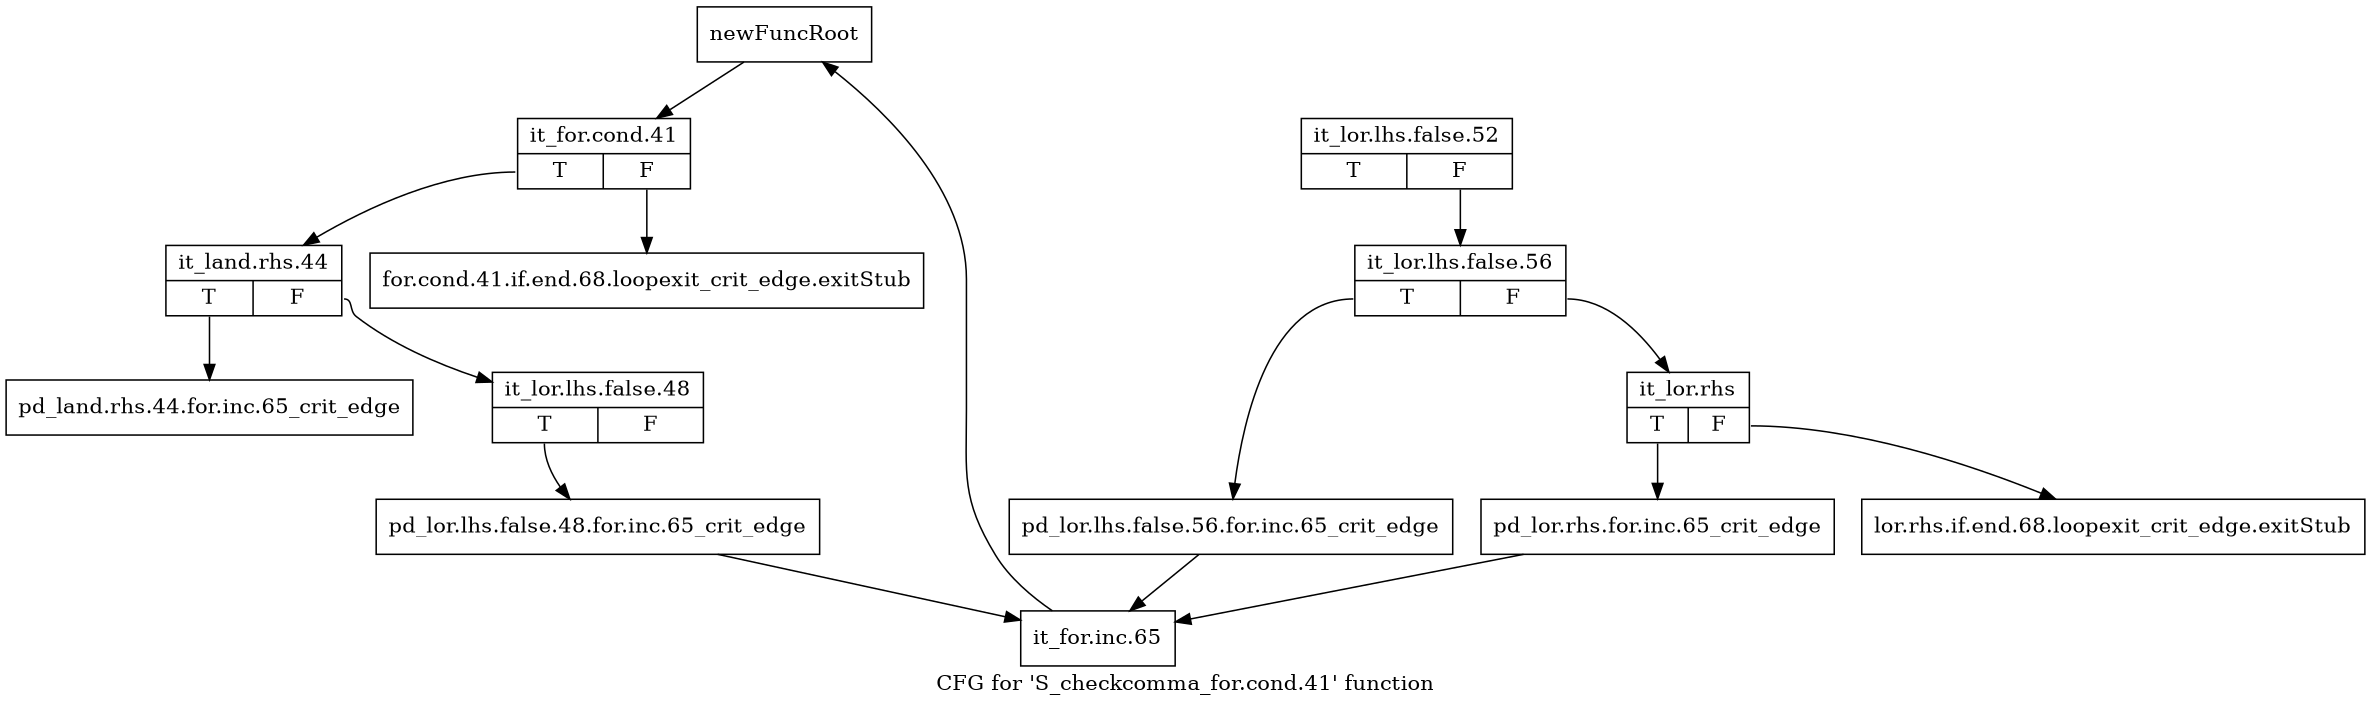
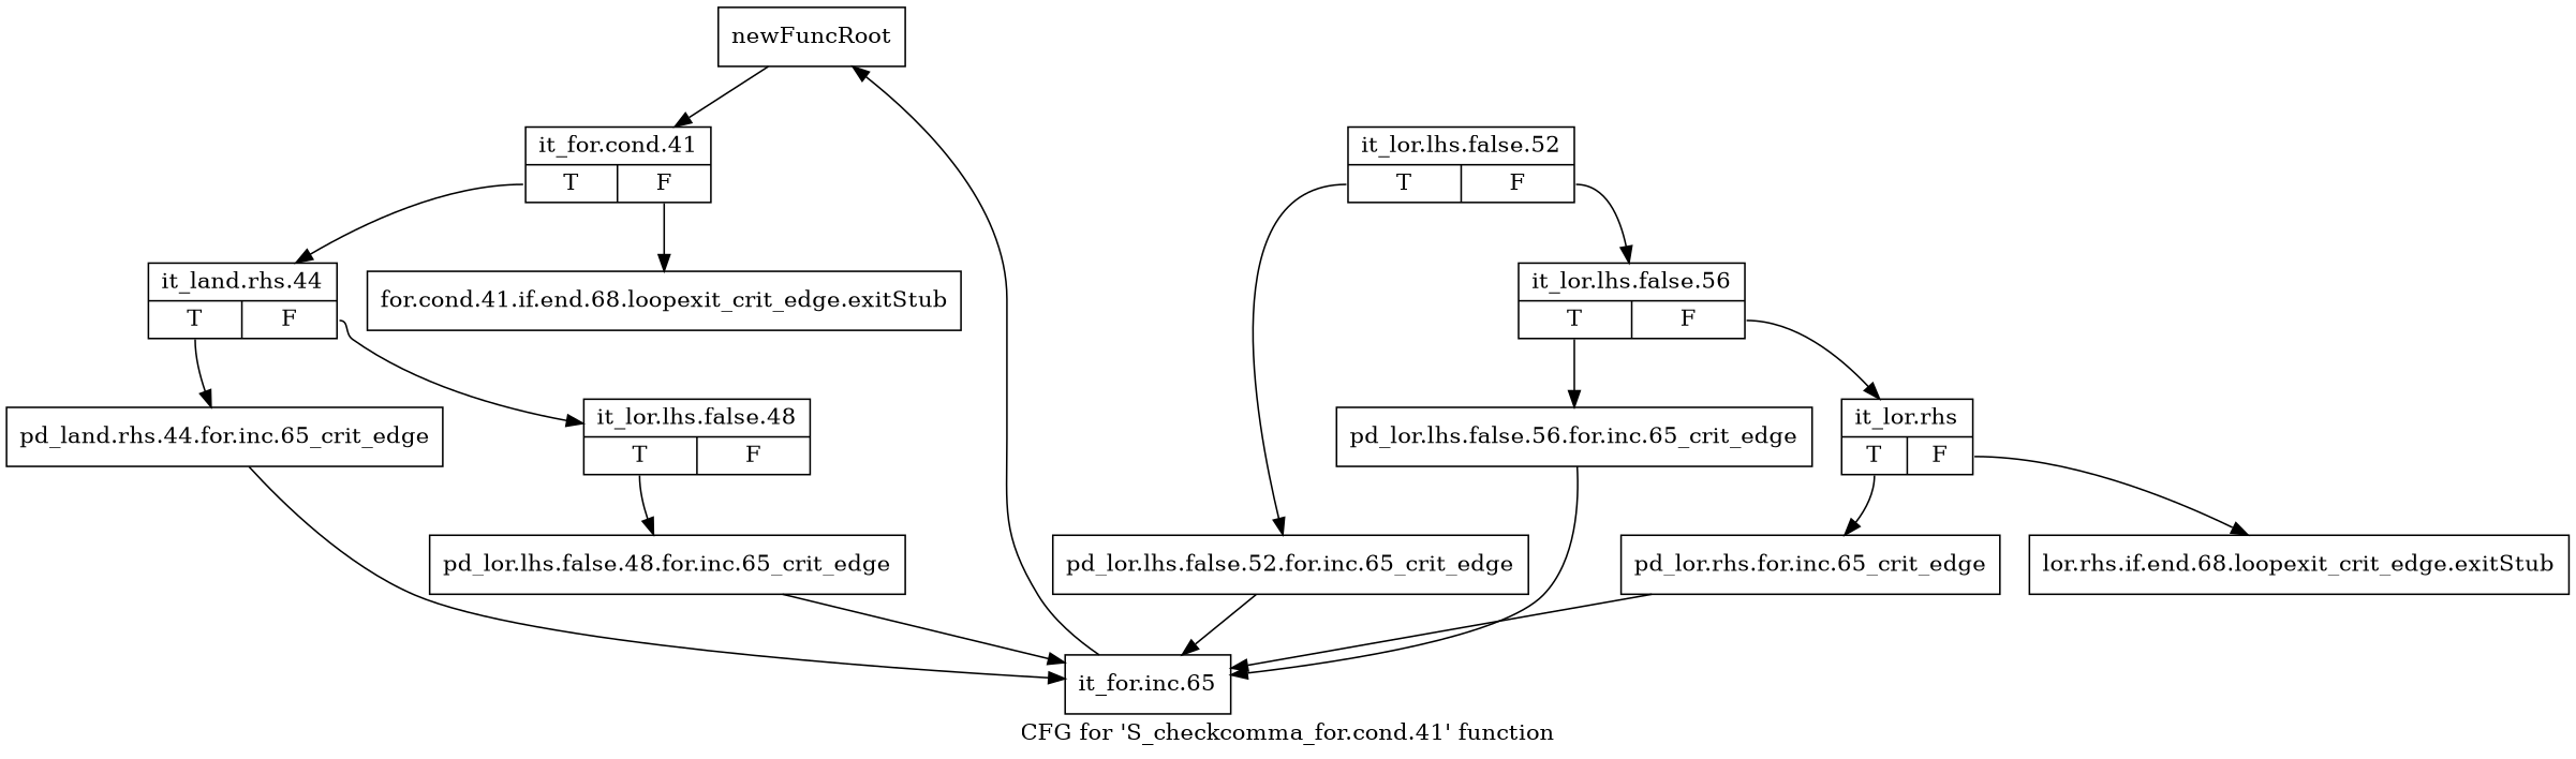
  digraph {
    label="CFG for 'S_checkcomma_for.cond.41' function"
    node [shape=record]
    n1 [label="{newFuncRoot}"]
    n2 [label="{it_for.cond.41|{<s0>T|<s1>F}}"]
    n3 [label="{for.cond.41.if.end.68.loopexit_crit_edge.exitStub}"]
    n4 [label="{it_land.rhs.44|{<s0>T|<s1>F}}"]
    n5 [label="{pd_land.rhs.44.for.inc.65_crit_edge}"]
    n6 [label="{it_lor.lhs.false.48|{<s0>T|<s1>F}}"]
    n7 [label="{lor.rhs.if.end.68.loopexit_crit_edge.exitStub}"]
    n8 [label="{it_for.inc.65}"]
    n9 [label="{pd_lor.lhs.false.48.for.inc.65_crit_edge}"]
    n10 [label="{it_lor.lhs.false.52|{<s0>T|<s1>F}}"]
+   n11 [label="{pd_lor.lhs.false.52.for.inc.65_crit_edge}"]
    n12 [label="{it_lor.lhs.false.56|{<s0>T|<s1>F}}"]
    n13 [label="{pd_lor.lhs.false.56.for.inc.65_crit_edge}"]
    n14 [label="{it_lor.rhs|{<s0>T|<s1>F}}"]
    n15 [label="{pd_lor.rhs.for.inc.65_crit_edge}"]
    n1 -> n2
    n2 -> n3 [tailport=s1]
    n2 -> n4 [tailport=s0]
    n4 -> n5 [tailport=s0]
    n4 -> n6 [tailport=s1]
+   n5 -> n8
    n6 -> n9 [tailport=s0]
    n8 -> n1
    n9 -> n8
+   n10 -> n11 [tailport=s0]
    n10 -> n12 [tailport=s1]
+   n11 -> n8
    n12 -> n13 [tailport=s0]
    n12 -> n14 [tailport=s1]
    n13 -> n8
    n14 -> n7 [tailport=s1]
    n14 -> n15 [tailport=s0]
    n15 -> n8
  }
